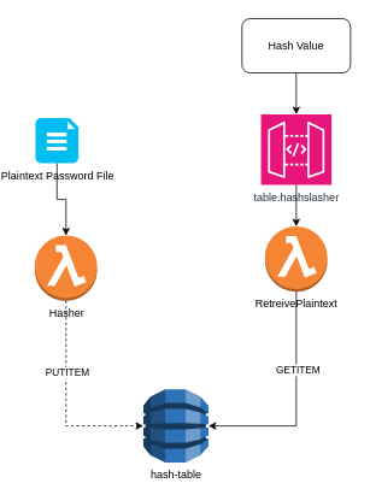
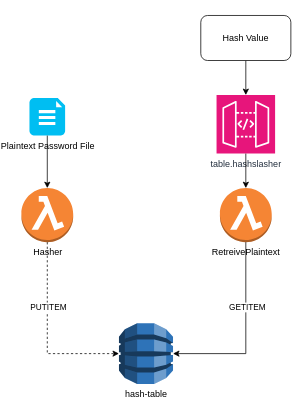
  <mxCell id="0" />
  <mxCell id="1" parent="0" />
  <mxCell id="2" value="hash-table" style="outlineConnect=0;dashed=0;verticalLabelPosition=bottom;verticalAlign=top;align=center;html=1;shape=mxgraph.aws3.dynamo_db;fillColor=#2E73B8;gradientColor=none;" vertex="1" parent="1"><mxGeometry x="150" y="430" width="72" height="81" as="geometry" /></mxCell>
- <mxCell id="3" value="Hasher" style="outlineConnect=0;dashed=0;verticalLabelPosition=bottom;verticalAlign=top;align=center;html=1;shape=mxgraph.aws3.lambda_function;fillColor=#F58534;gradientColor=none;" vertex="1" parent="1"><mxGeometry x="30" y="260" width="69" height="72" as="geometry" /></mxCell>
+ <mxCell id="3" value="Hasher" style="outlineConnect=0;dashed=0;verticalLabelPosition=bottom;verticalAlign=top;align=center;html=1;shape=mxgraph.aws3.lambda_function;fillColor=#F58534;gradientColor=none;" vertex="1" parent="1"><mxGeometry x="20" y="250" width="69" height="72" as="geometry" /></mxCell>
  <mxCell id="4" value="RetreivePlaintext" style="outlineConnect=0;dashed=0;verticalLabelPosition=bottom;verticalAlign=top;align=center;html=1;shape=mxgraph.aws3.lambda_function;fillColor=#F58534;gradientColor=none;" vertex="1" parent="1"><mxGeometry x="284.5" y="250" width="69" height="72" as="geometry" /></mxCell>
  <mxCell id="5" value="table.hashslasher" style="sketch=0;points=[[0,0,0],[0.25,0,0],[0.5,0,0],[0.75,0,0],[1,0,0],[0,1,0],[0.25,1,0],[0.5,1,0],[0.75,1,0],[1,1,0],[0,0.25,0],[0,0.5,0],[0,0.75,0],[1,0.25,0],[1,0.5,0],[1,0.75,0]];outlineConnect=0;fontColor=#232F3E;fillColor=#E7157B;strokeColor=#ffffff;dashed=0;verticalLabelPosition=bottom;verticalAlign=top;align=center;html=1;fontSize=12;fontStyle=0;aspect=fixed;shape=mxgraph.aws4.resourceIcon;resIcon=mxgraph.aws4.api_gateway;" vertex="1" parent="1"><mxGeometry x="280" y="126" width="78" height="78" as="geometry" /></mxCell>
  <mxCell id="6" value="Plaintext Password File" style="verticalLabelPosition=bottom;html=1;verticalAlign=top;align=center;strokeColor=none;fillColor=#00BEF2;shape=mxgraph.azure.file_2;pointerEvents=1;" vertex="1" parent="1"><mxGeometry x="30.75" y="130" width="47.5" height="50" as="geometry" /></mxCell>
  <mxCell id="7" style="edgeStyle=orthogonalEdgeStyle;rounded=0;orthogonalLoop=1;jettySize=auto;html=1;exitX=0.5;exitY=1;exitDx=0;exitDy=0;exitPerimeter=0;entryX=1;entryY=0.5;entryDx=0;entryDy=0;entryPerimeter=0;" edge="1" parent="1" source="4" target="2"><mxGeometry relative="1" as="geometry" /></mxCell>
  <mxCell id="8" value="GETITEM" style="edgeLabel;html=1;align=center;verticalAlign=middle;resizable=0;points=[];" vertex="1" connectable="0" parent="7"><mxGeometry x="-0.299" y="1" relative="1" as="geometry"><mxPoint as="offset" /></mxGeometry></mxCell>
  <mxCell id="9" style="edgeStyle=orthogonalEdgeStyle;rounded=0;orthogonalLoop=1;jettySize=auto;html=1;exitX=0.5;exitY=1;exitDx=0;exitDy=0;exitPerimeter=0;entryX=0;entryY=0.5;entryDx=0;entryDy=0;entryPerimeter=0;dashed=1;" edge="1" parent="1" source="3" target="2"><mxGeometry relative="1" as="geometry" /></mxCell>
  <mxCell id="10" value="PUTITEM" style="edgeLabel;html=1;align=center;verticalAlign=middle;resizable=0;points=[];" vertex="1" connectable="0" parent="9"><mxGeometry x="-0.295" y="1" relative="1" as="geometry"><mxPoint as="offset" /></mxGeometry></mxCell>
  <mxCell id="11" style="edgeStyle=orthogonalEdgeStyle;rounded=0;orthogonalLoop=1;jettySize=auto;html=1;exitX=0.5;exitY=1;exitDx=0;exitDy=0;exitPerimeter=0;entryX=0.5;entryY=0;entryDx=0;entryDy=0;entryPerimeter=0;" edge="1" parent="1" source="6" target="3"><mxGeometry relative="1" as="geometry" /></mxCell>
  <mxCell id="12" style="edgeStyle=orthogonalEdgeStyle;rounded=0;orthogonalLoop=1;jettySize=auto;html=1;exitX=0.5;exitY=1;exitDx=0;exitDy=0;exitPerimeter=0;entryX=0.5;entryY=0;entryDx=0;entryDy=0;entryPerimeter=0;" edge="1" parent="1" source="5" target="4"><mxGeometry relative="1" as="geometry" /></mxCell>
  <mxCell id="13" style="edgeStyle=orthogonalEdgeStyle;rounded=0;orthogonalLoop=1;jettySize=auto;html=1;exitX=0.5;exitY=1;exitDx=0;exitDy=0;" edge="1" parent="1" source="14" target="5"><mxGeometry relative="1" as="geometry" /></mxCell>
  <mxCell id="14" value="Hash Value" style="rounded=1;whiteSpace=wrap;html=1;" vertex="1" parent="1"><mxGeometry x="259" y="20" width="120" height="60" as="geometry" /></mxCell>
